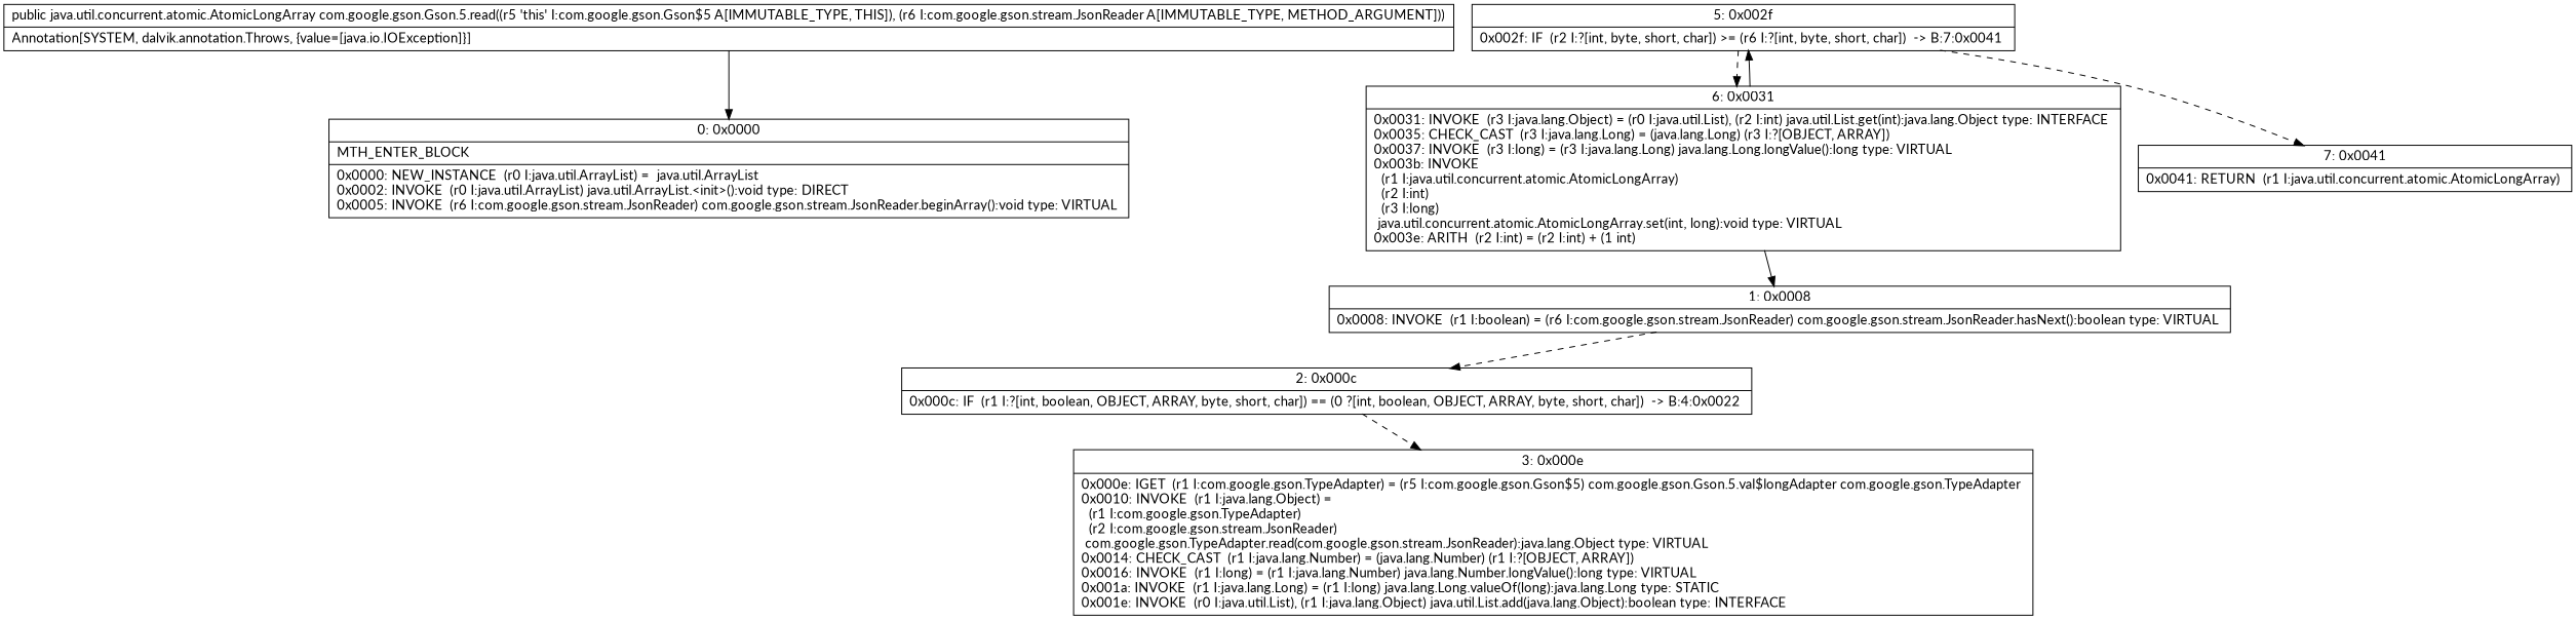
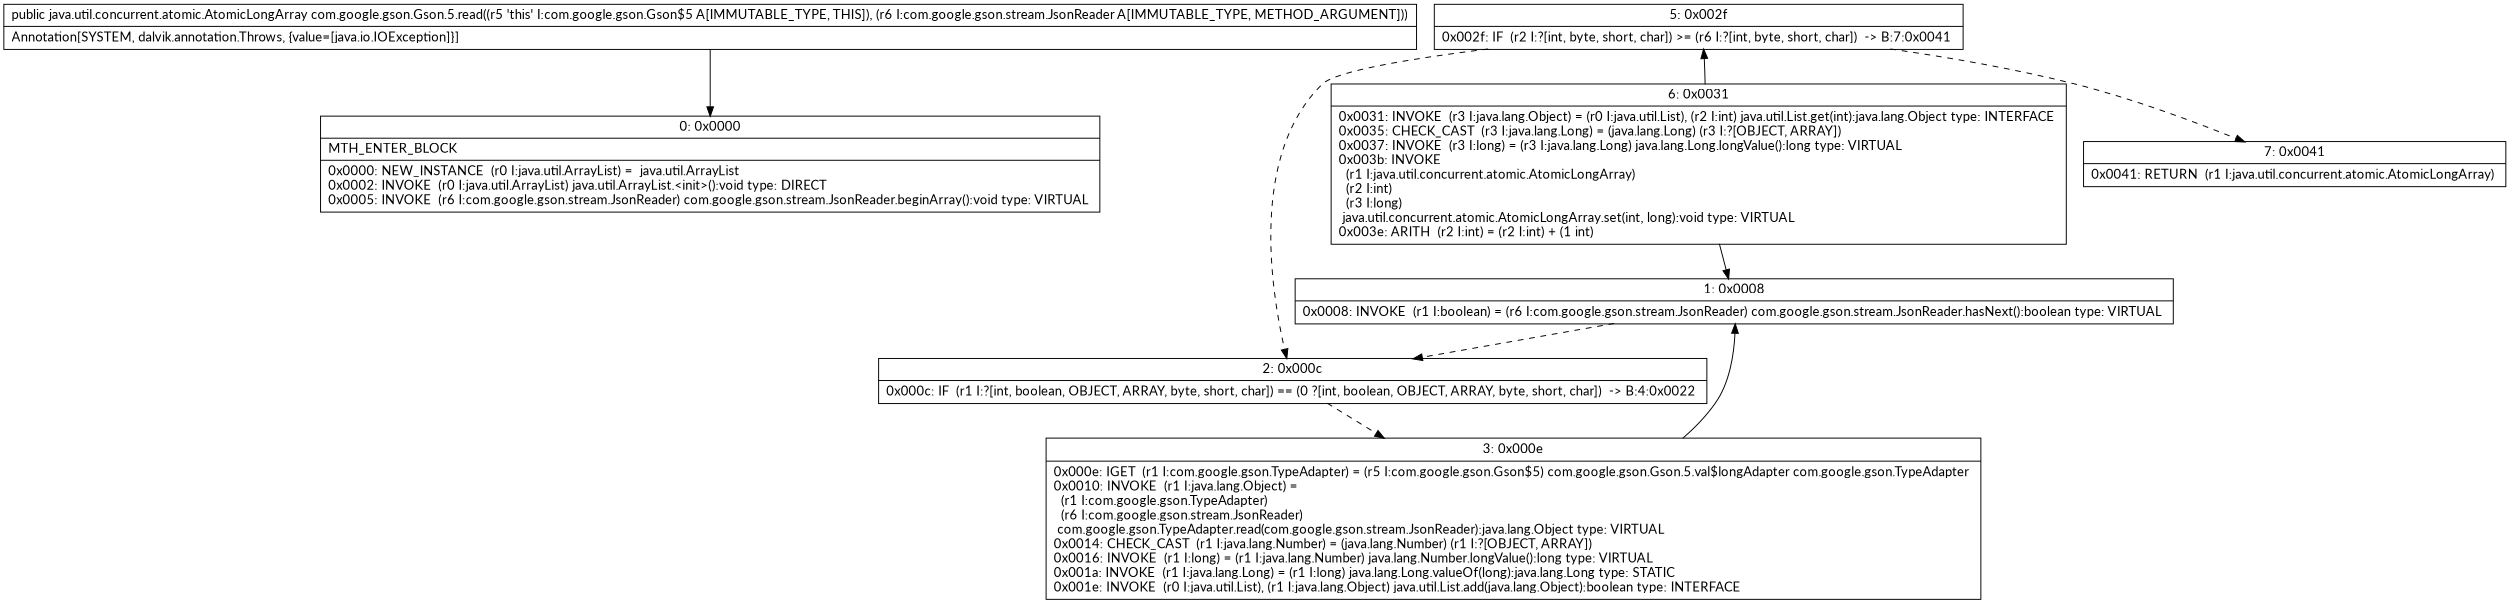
  digraph {
    fontname=Lato
    node [fontname=Lato shape=record]
    edge [fontname=Lato]
    n1 [label="{0\:\ 0x0000|MTH_ENTER_BLOCK\l|0x0000: NEW_INSTANCE  (r0 I:java.util.ArrayList) =  java.util.ArrayList \l0x0002: INVOKE  (r0 I:java.util.ArrayList) java.util.ArrayList.\<init\>():void type: DIRECT \l0x0005: INVOKE  (r6 I:com.google.gson.stream.JsonReader) com.google.gson.stream.JsonReader.beginArray():void type: VIRTUAL \l}"]
    n2 [label="{1\:\ 0x0008|0x0008: INVOKE  (r1 I:boolean) = (r6 I:com.google.gson.stream.JsonReader) com.google.gson.stream.JsonReader.hasNext():boolean type: VIRTUAL \l}"]
    n3 [label="{2\:\ 0x000c|0x000c: IF  (r1 I:?[int, boolean, OBJECT, ARRAY, byte, short, char]) == (0 ?[int, boolean, OBJECT, ARRAY, byte, short, char])  \-\> B:4:0x0022 \l}"]
-   n4 [label="{3\:\ 0x000e|0x000e: IGET  (r1 I:com.google.gson.TypeAdapter) = (r5 I:com.google.gson.Gson$5) com.google.gson.Gson.5.val$longAdapter com.google.gson.TypeAdapter \l0x0010: INVOKE  (r1 I:java.lang.Object) = \l  (r1 I:com.google.gson.TypeAdapter)\l  (r2 I:com.google.gson.stream.JsonReader)\l com.google.gson.TypeAdapter.read(com.google.gson.stream.JsonReader):java.lang.Object type: VIRTUAL \l0x0014: CHECK_CAST  (r1 I:java.lang.Number) = (java.lang.Number) (r1 I:?[OBJECT, ARRAY]) \l0x0016: INVOKE  (r1 I:long) = (r1 I:java.lang.Number) java.lang.Number.longValue():long type: VIRTUAL \l0x001a: INVOKE  (r1 I:java.lang.Long) = (r1 I:long) java.lang.Long.valueOf(long):java.lang.Long type: STATIC \l0x001e: INVOKE  (r0 I:java.util.List), (r1 I:java.lang.Object) java.util.List.add(java.lang.Object):boolean type: INTERFACE \l}"]
+   n4 [label="{3\:\ 0x000e|0x000e: IGET  (r1 I:com.google.gson.TypeAdapter) = (r5 I:com.google.gson.Gson$5) com.google.gson.Gson.5.val$longAdapter com.google.gson.TypeAdapter \l0x0010: INVOKE  (r1 I:java.lang.Object) = \l  (r1 I:com.google.gson.TypeAdapter)\l  (r6 I:com.google.gson.stream.JsonReader)\l com.google.gson.TypeAdapter.read(com.google.gson.stream.JsonReader):java.lang.Object type: VIRTUAL \l0x0014: CHECK_CAST  (r1 I:java.lang.Number) = (java.lang.Number) (r1 I:?[OBJECT, ARRAY]) \l0x0016: INVOKE  (r1 I:long) = (r1 I:java.lang.Number) java.lang.Number.longValue():long type: VIRTUAL \l0x001a: INVOKE  (r1 I:java.lang.Long) = (r1 I:long) java.lang.Long.valueOf(long):java.lang.Long type: STATIC \l0x001e: INVOKE  (r0 I:java.util.List), (r1 I:java.lang.Object) java.util.List.add(java.lang.Object):boolean type: INTERFACE \l}"]
    n5 [label="{5\:\ 0x002f|0x002f: IF  (r2 I:?[int, byte, short, char]) \>= (r6 I:?[int, byte, short, char])  \-\> B:7:0x0041 \l}"]
    n6 [label="{6\:\ 0x0031|0x0031: INVOKE  (r3 I:java.lang.Object) = (r0 I:java.util.List), (r2 I:int) java.util.List.get(int):java.lang.Object type: INTERFACE \l0x0035: CHECK_CAST  (r3 I:java.lang.Long) = (java.lang.Long) (r3 I:?[OBJECT, ARRAY]) \l0x0037: INVOKE  (r3 I:long) = (r3 I:java.lang.Long) java.lang.Long.longValue():long type: VIRTUAL \l0x003b: INVOKE  \l  (r1 I:java.util.concurrent.atomic.AtomicLongArray)\l  (r2 I:int)\l  (r3 I:long)\l java.util.concurrent.atomic.AtomicLongArray.set(int, long):void type: VIRTUAL \l0x003e: ARITH  (r2 I:int) = (r2 I:int) + (1 int) \l}"]
    n7 [label="{7\:\ 0x0041|0x0041: RETURN  (r1 I:java.util.concurrent.atomic.AtomicLongArray) \l}"]
    n8 [label="{public java.util.concurrent.atomic.AtomicLongArray com.google.gson.Gson.5.read((r5 'this' I:com.google.gson.Gson$5 A[IMMUTABLE_TYPE, THIS]), (r6 I:com.google.gson.stream.JsonReader A[IMMUTABLE_TYPE, METHOD_ARGUMENT]))  | Annotation[SYSTEM, dalvik.annotation.Throws, \{value=[java.io.IOException]\}]\l}"]
    n2 -> n3 [style=dashed]
    n3 -> n4 [style=dashed]
-   n5 -> n6 [style=dashed]
+   n4 -> n2
+   n5 -> n3 [style=dashed]
    n5 -> n7 [style=dashed]
    n6 -> n2
    n6 -> n5
    n8 -> n1
  }
